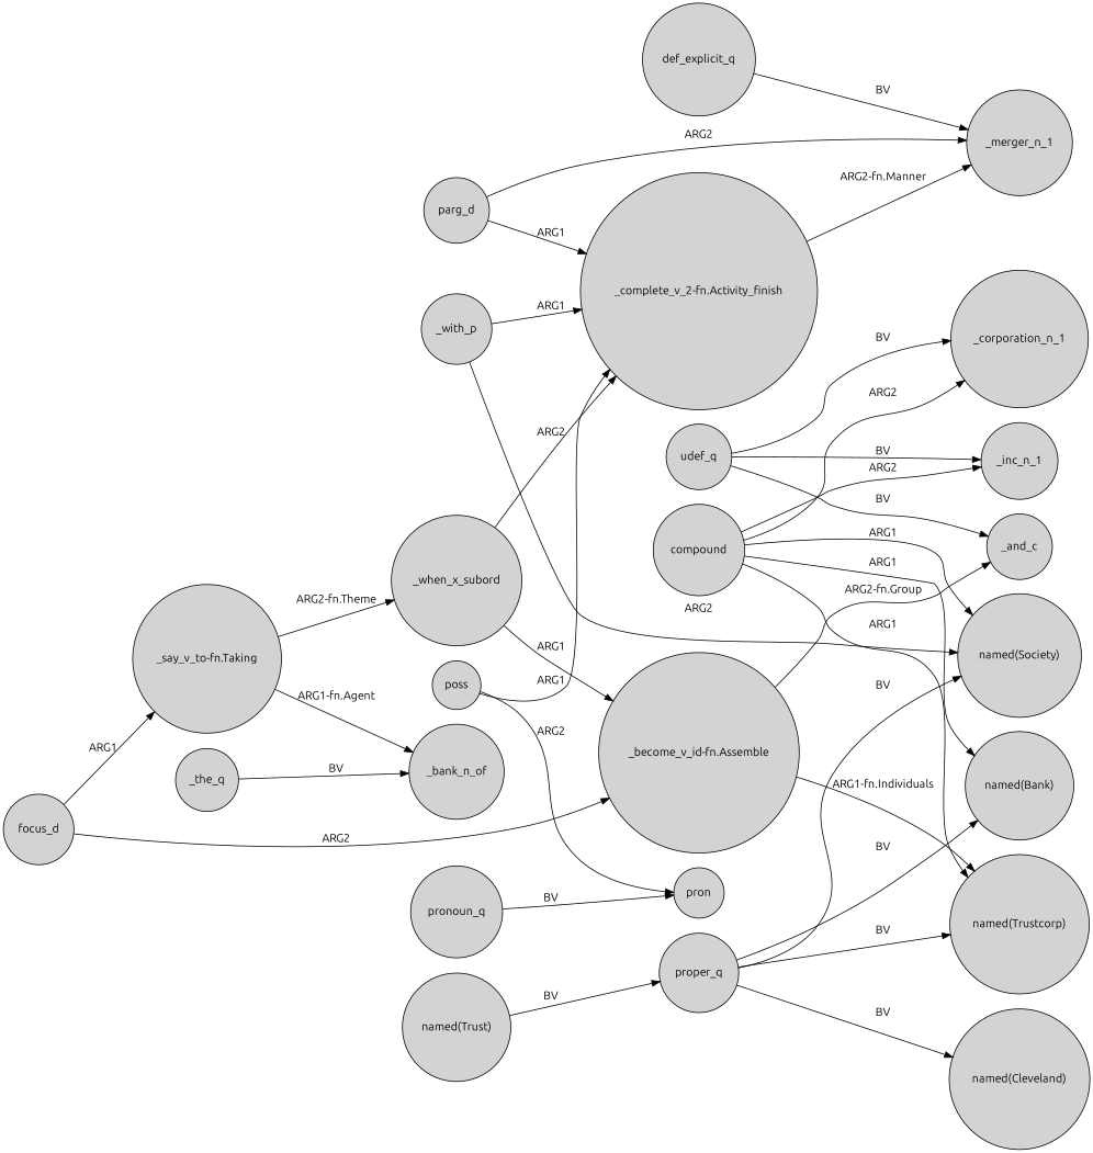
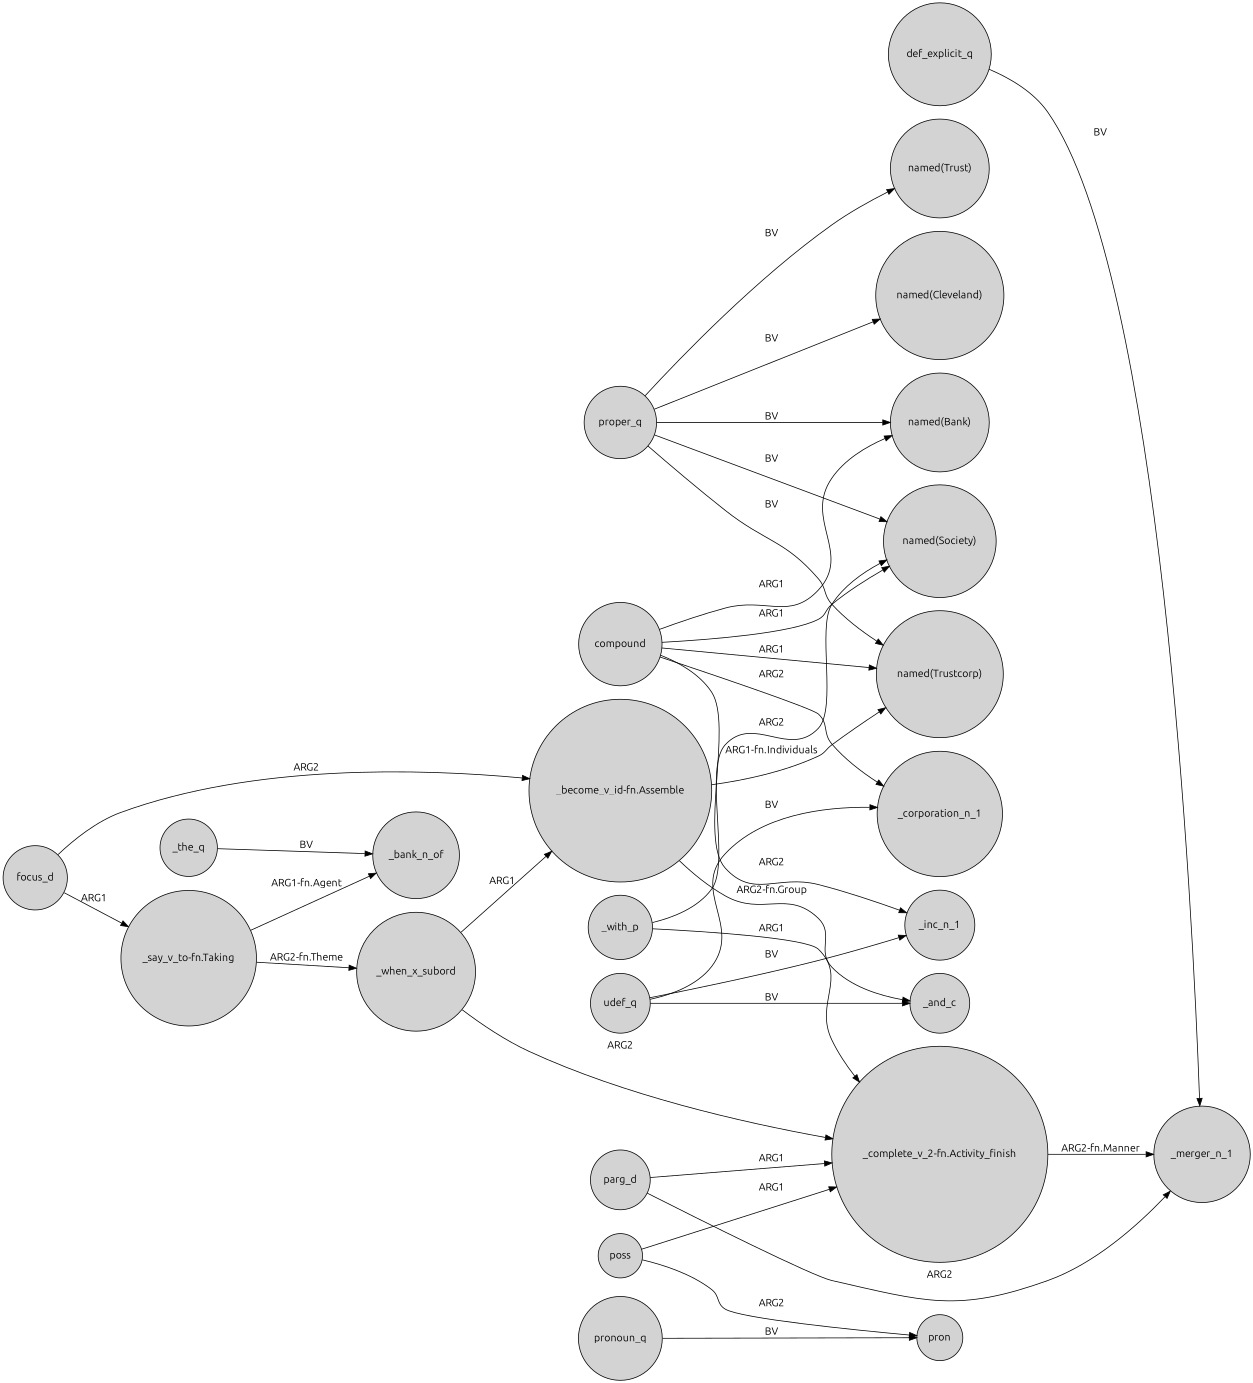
  digraph {
    fontname=Ubuntu
    rankdir=LR
    node [fontname=Ubuntu shape=circle style=filled]
    edge [fontname=Ubuntu]
    _when_x_subord
    "_complete_v_2-fn.Activity_finish"
    "_become_v_id-fn.Assemble"
    _merger_n_1
    _and_c
    "named(Trustcorp)"
    _with_p
    "named(Society)"
    proper_q
    "named(Cleveland)"
    "named(Trust)"
    "named(Bank)"
    _the_q
    _bank_n_of
    def_explicit_q
    focus_d
    "_say_v_to-fn.Taking"
    poss
    pron
    compound
    _inc_n_1
    _corporation_n_1
    udef_q
    pronoun_q
    parg_d
    _when_x_subord -> "_complete_v_2-fn.Activity_finish" [label=ARG2]
    _when_x_subord -> "_become_v_id-fn.Assemble" [label=ARG1]
    "_complete_v_2-fn.Activity_finish" -> _merger_n_1 [label="ARG2-fn.Manner"]
    "_become_v_id-fn.Assemble" -> _and_c [label="ARG2-fn.Group"]
    "_become_v_id-fn.Assemble" -> "named(Trustcorp)" [label="ARG1-fn.Individuals"]
    _with_p -> "_complete_v_2-fn.Activity_finish" [label=ARG1]
    _with_p -> "named(Society)" [label=ARG2]
    proper_q -> "named(Trustcorp)" [label=BV]
    proper_q -> "named(Society)" [label=BV]
    proper_q -> "named(Cleveland)" [label=BV]
-   "named(Trust)" -> proper_q [label=BV]
+   proper_q -> "named(Trust)" [label=BV]
    proper_q -> "named(Bank)" [label=BV]
    _the_q -> _bank_n_of [label=BV]
    def_explicit_q -> _merger_n_1 [label=BV]
    focus_d -> "_become_v_id-fn.Assemble" [label=ARG2]
    focus_d -> "_say_v_to-fn.Taking" [label=ARG1]
    "_say_v_to-fn.Taking" -> _when_x_subord [label="ARG2-fn.Theme"]
    "_say_v_to-fn.Taking" -> _bank_n_of [label="ARG1-fn.Agent"]
    poss -> "_complete_v_2-fn.Activity_finish" [label=ARG1]
    poss -> pron [label=ARG2]
    compound -> "named(Trustcorp)" [label=ARG1]
    compound -> "named(Society)" [label=ARG1]
    compound -> "named(Bank)" [label=ARG1]
    compound -> _inc_n_1 [label=ARG2]
    compound -> _corporation_n_1 [label=ARG2]
    udef_q -> _and_c [label=BV]
    udef_q -> _inc_n_1 [label=BV]
    udef_q -> _corporation_n_1 [label=BV]
    pronoun_q -> pron [label=BV]
    parg_d -> "_complete_v_2-fn.Activity_finish" [label=ARG1]
    parg_d -> _merger_n_1 [label=ARG2]
  }
